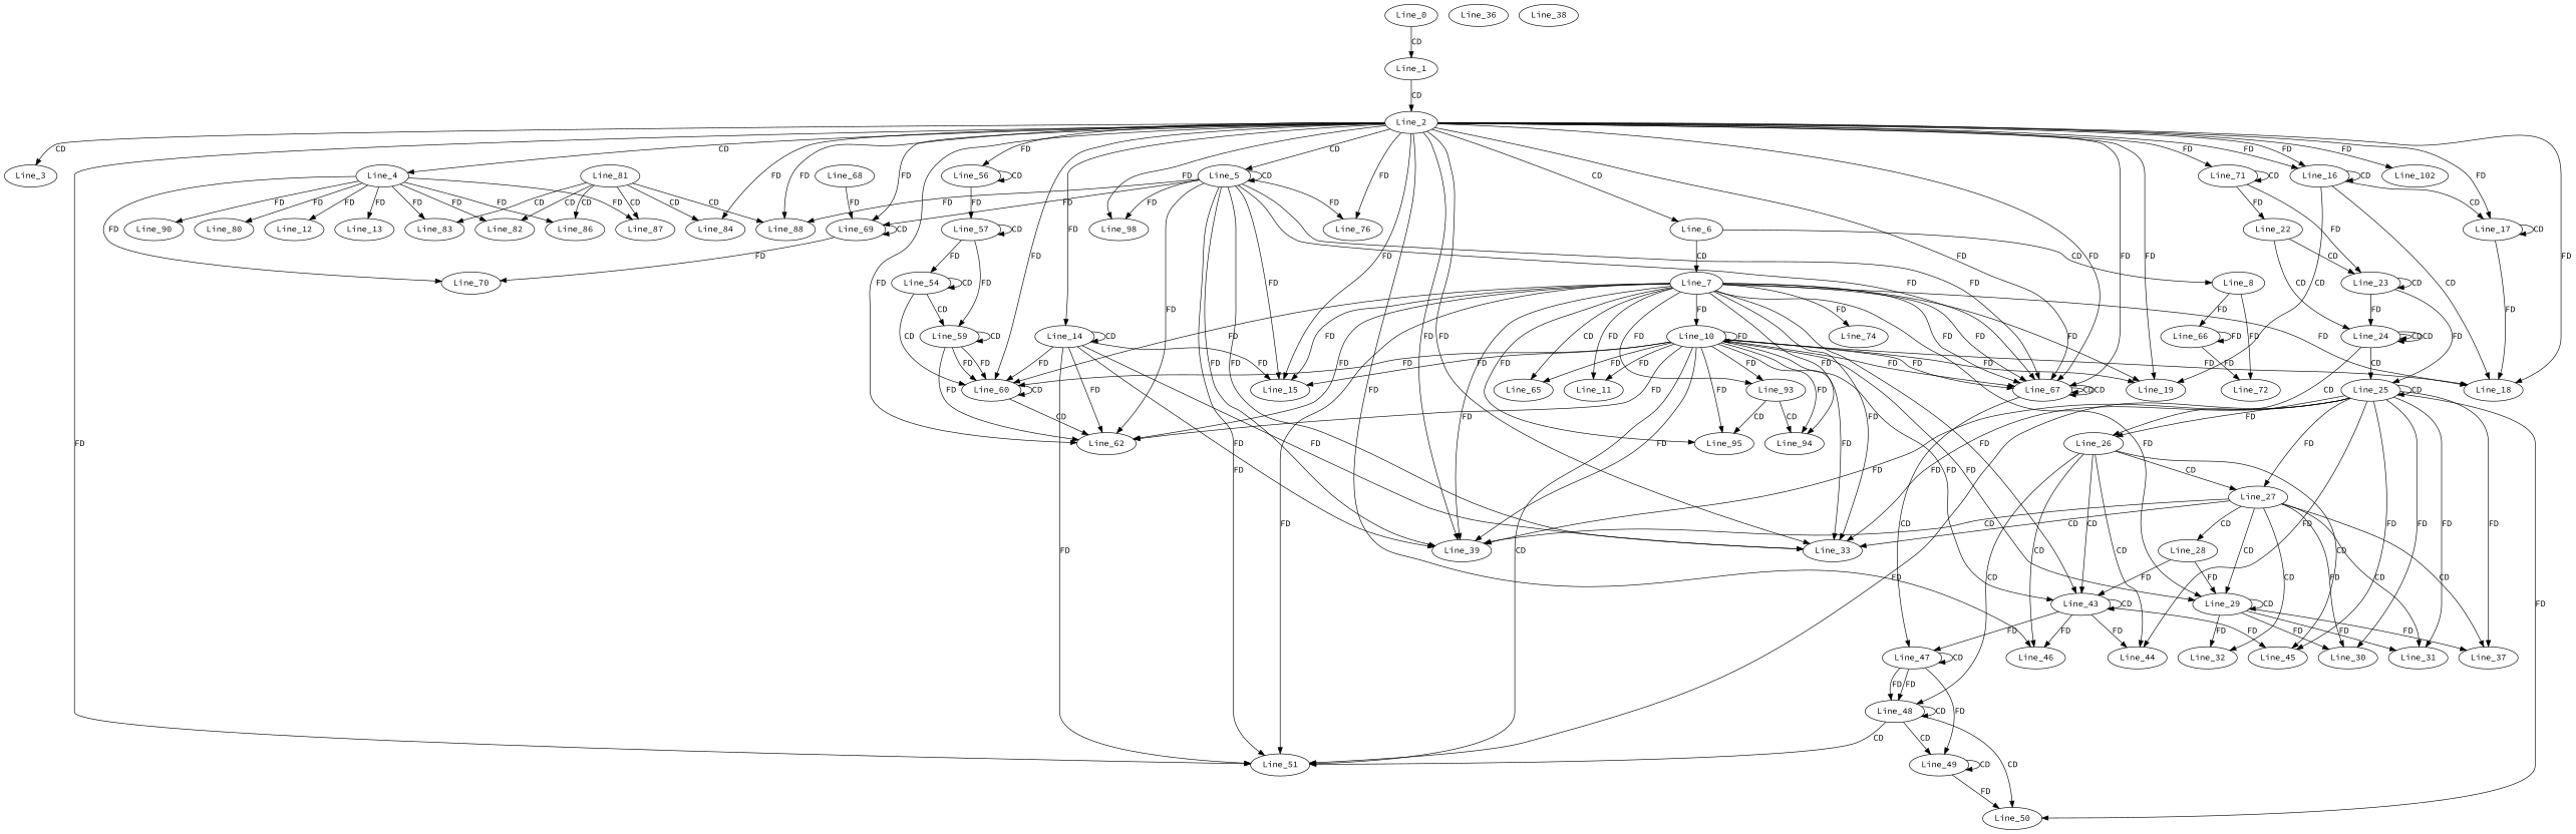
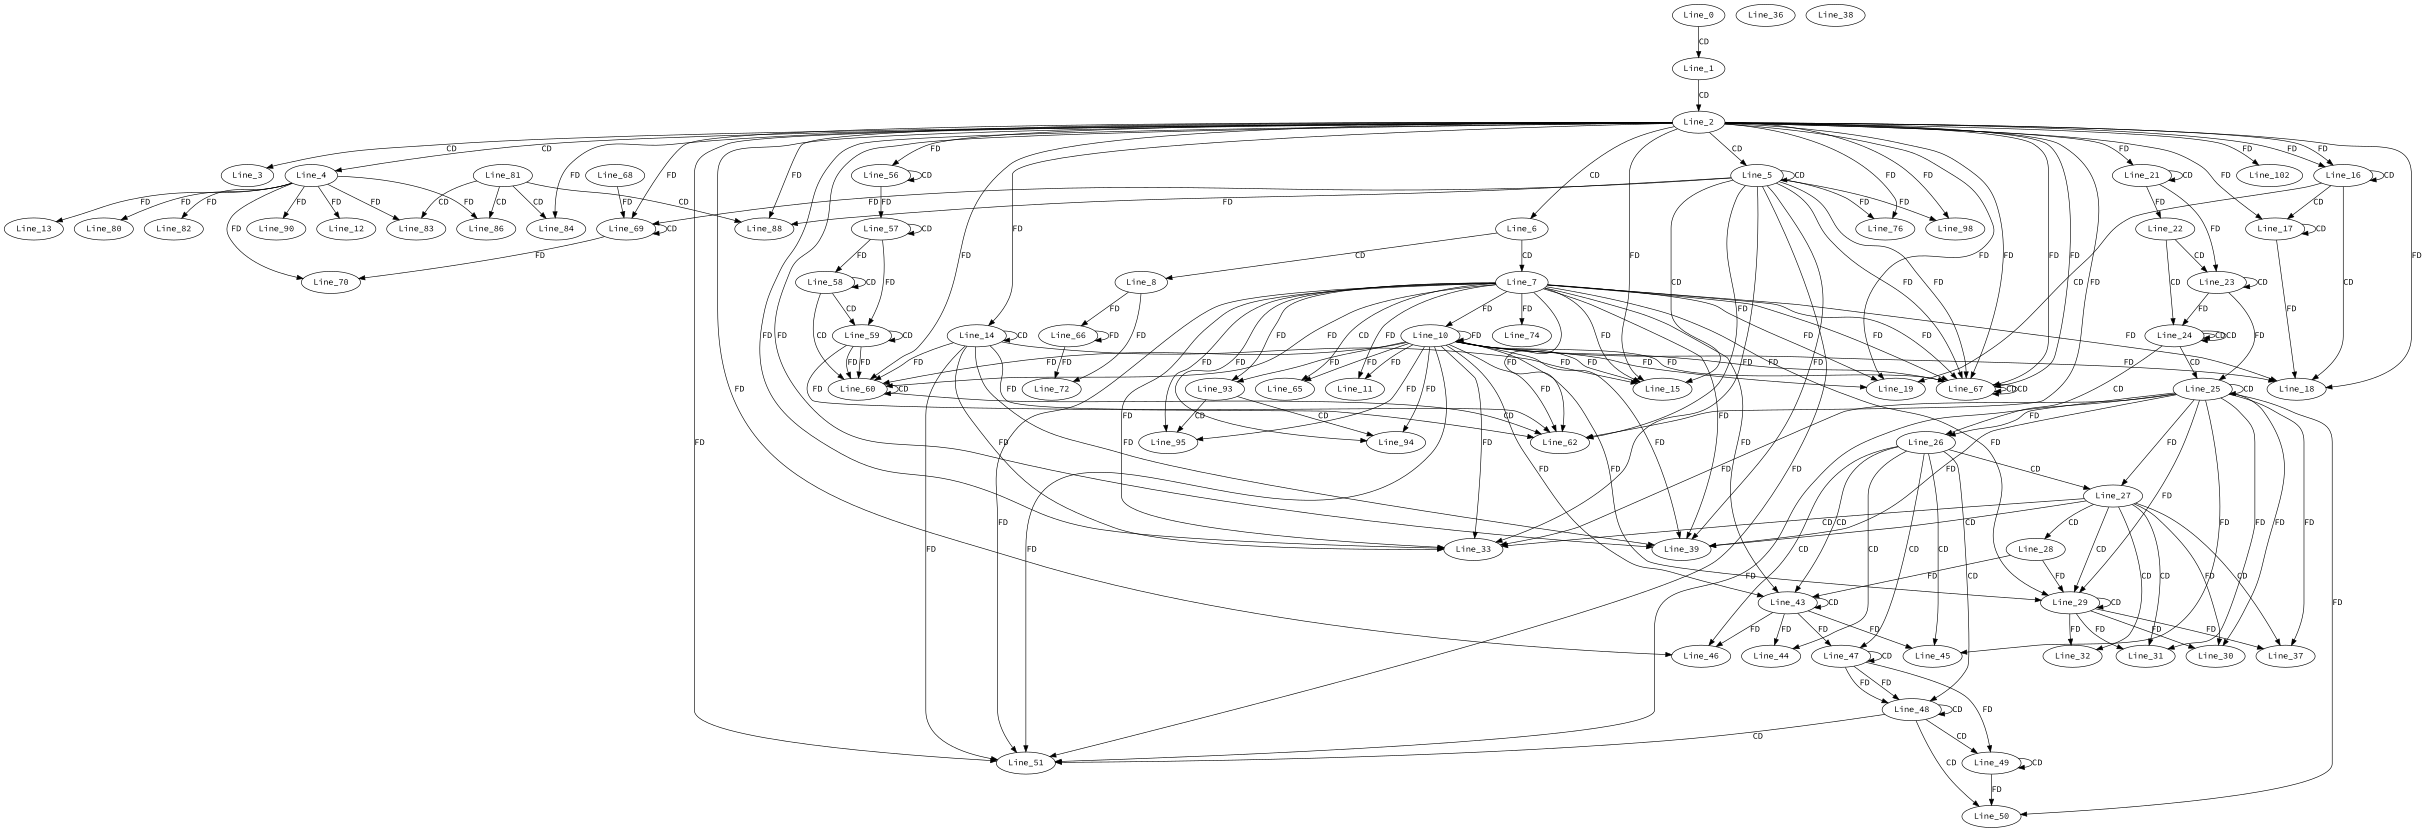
  digraph {
    fontname="Source Code Pro"
    node [fontname="Source Code Pro"]
    edge [fontname="Source Code Pro"]
    Line_0
    Line_1
    Line_2
    Line_3
    Line_4
    Line_5
    Line_6
    Line_14
    Line_15
    Line_16
    Line_17
    Line_18
    Line_19
-   Line_21 [label=Line_71]
+   Line_21
    Line_33
    Line_39
    Line_46
    Line_51
    Line_56
    Line_60
    Line_62
    Line_67
    Line_69
    Line_76
    Line_84
    Line_88
    Line_98
    Line_102
    Line_12
    Line_13
    Line_70
    Line_80
    Line_82
    Line_83
    Line_86
-   Line_87
    Line_90
    Line_7
    Line_8
    Line_22
    Line_23
    Line_57
    Line_10
    Line_11
    Line_29
    Line_43
    Line_65
    Line_74
    Line_93
    Line_94
    Line_95
    Line_66
    Line_72
    Line_30
    Line_31
    Line_37
    Line_32
    Line_44
    Line_45
    Line_47
    Line_24
    Line_25
    Line_26
    Line_27
    Line_50
    Line_48
    Line_28
    Line_49
    Line_36
    Line_38
-   Line_58 [label=Line_54]
+   Line_58
    Line_59
    Line_68
    Line_81
    Line_0 -> Line_1 [label=CD]
    Line_1 -> Line_2 [label=CD]
    Line_2 -> Line_3 [label=CD]
    Line_2 -> Line_4 [label=CD]
    Line_2 -> Line_5 [label=CD]
    Line_2 -> Line_6 [label=CD]
    Line_2 -> Line_14 [label=FD]
    Line_2 -> Line_15 [label=FD]
    Line_2 -> Line_16 [label=FD]
    Line_2 -> Line_16 [label=FD]
    Line_2 -> Line_17 [label=FD]
    Line_2 -> Line_18 [label=FD]
    Line_2 -> Line_19 [label=FD]
    Line_2 -> Line_21 [label=FD]
    Line_2 -> Line_33 [label=FD]
    Line_2 -> Line_39 [label=FD]
    Line_2 -> Line_46 [label=FD]
    Line_2 -> Line_51 [label=FD]
    Line_2 -> Line_56 [label=FD]
    Line_2 -> Line_60 [label=FD]
    Line_2 -> Line_62 [label=FD]
    Line_2 -> Line_67 [label=FD]
    Line_2 -> Line_67 [label=FD]
    Line_2 -> Line_67 [label=FD]
    Line_2 -> Line_69 [label=FD]
    Line_2 -> Line_76 [label=FD]
    Line_2 -> Line_84 [label=FD]
    Line_2 -> Line_88 [label=FD]
    Line_2 -> Line_98 [label=FD]
    Line_2 -> Line_102 [label=FD]
    Line_4 -> Line_12 [label=FD]
    Line_4 -> Line_13 [label=FD]
    Line_4 -> Line_70 [label=FD]
    Line_4 -> Line_80 [label=FD]
    Line_4 -> Line_82 [label=FD]
    Line_4 -> Line_83 [label=FD]
    Line_4 -> Line_86 [label=FD]
-   Line_4 -> Line_87 [label=FD]
    Line_4 -> Line_90 [label=FD]
    Line_5 -> Line_5 [label=CD]
-   Line_5 -> Line_15 [label=FD]
+   Line_5 -> Line_15 [label=CD]
    Line_5 -> Line_33 [label=FD]
    Line_5 -> Line_39 [label=FD]
    Line_5 -> Line_51 [label=FD]
    Line_5 -> Line_62 [label=FD]
    Line_5 -> Line_67 [label=FD]
    Line_5 -> Line_67 [label=FD]
    Line_5 -> Line_69 [label=FD]
    Line_5 -> Line_76 [label=FD]
    Line_5 -> Line_88 [label=FD]
    Line_5 -> Line_98 [label=FD]
    Line_6 -> Line_7 [label=CD]
    Line_6 -> Line_8 [label=CD]
    Line_14 -> Line_14 [label=CD]
    Line_14 -> Line_15 [label=FD]
    Line_14 -> Line_33 [label=FD]
    Line_14 -> Line_39 [label=FD]
    Line_14 -> Line_51 [label=FD]
    Line_14 -> Line_60 [label=FD]
    Line_14 -> Line_62 [label=FD]
    Line_16 -> Line_16 [label=CD]
    Line_16 -> Line_17 [label=CD]
    Line_16 -> Line_18 [label=CD]
    Line_16 -> Line_19 [label=CD]
    Line_17 -> Line_17 [label=CD]
    Line_17 -> Line_18 [label=FD]
    Line_21 -> Line_21 [label=CD]
    Line_21 -> Line_22 [label=FD]
    Line_21 -> Line_23 [label=FD]
    Line_56 -> Line_56 [label=CD]
    Line_56 -> Line_57 [label=FD]
    Line_60 -> Line_60 [label=CD]
    Line_60 -> Line_62 [label=CD]
    Line_67 -> Line_67 [label=CD]
    Line_67 -> Line_67 [label=CD]
    Line_69 -> Line_69 [label=CD]
    Line_69 -> Line_70 [label=FD]
    Line_7 -> Line_15 [label=FD]
    Line_7 -> Line_18 [label=FD]
    Line_7 -> Line_19 [label=FD]
    Line_7 -> Line_33 [label=FD]
    Line_7 -> Line_39 [label=FD]
    Line_7 -> Line_51 [label=FD]
    Line_7 -> Line_60 [label=FD]
    Line_7 -> Line_62 [label=FD]
    Line_7 -> Line_67 [label=FD]
    Line_7 -> Line_67 [label=FD]
    Line_7 -> Line_10 [label=FD]
    Line_7 -> Line_11 [label=FD]
    Line_7 -> Line_29 [label=FD]
    Line_7 -> Line_43 [label=FD]
    Line_7 -> Line_65 [label=CD]
    Line_7 -> Line_74 [label=FD]
    Line_7 -> Line_93 [label=FD]
    Line_7 -> Line_94 [label=FD]
    Line_7 -> Line_95 [label=FD]
    Line_8 -> Line_66 [label=FD]
    Line_8 -> Line_72 [label=FD]
    Line_22 -> Line_23 [label=CD]
    Line_22 -> Line_24 [label=CD]
    Line_23 -> Line_23 [label=CD]
    Line_23 -> Line_24 [label=FD]
    Line_23 -> Line_25 [label=FD]
    Line_57 -> Line_57 [label=CD]
    Line_57 -> Line_58 [label=FD]
    Line_57 -> Line_59 [label=FD]
    Line_10 -> Line_15 [label=FD]
    Line_10 -> Line_18 [label=FD]
    Line_10 -> Line_19 [label=FD]
    Line_10 -> Line_33 [label=FD]
    Line_10 -> Line_39 [label=FD]
-   Line_10 -> Line_51 [label=CD]
+   Line_10 -> Line_51 [label=FD]
    Line_10 -> Line_60 [label=FD]
    Line_10 -> Line_62 [label=FD]
    Line_10 -> Line_67 [label=FD]
    Line_10 -> Line_67 [label=FD]
    Line_10 -> Line_10 [label=FD]
    Line_10 -> Line_11 [label=FD]
    Line_10 -> Line_29 [label=FD]
    Line_10 -> Line_43 [label=FD]
    Line_10 -> Line_65 [label=FD]
    Line_10 -> Line_93 [label=FD]
    Line_10 -> Line_94 [label=FD]
    Line_10 -> Line_95 [label=FD]
    Line_29 -> Line_29 [label=CD]
    Line_29 -> Line_30 [label=FD]
    Line_29 -> Line_31 [label=FD]
    Line_29 -> Line_37 [label=FD]
    Line_29 -> Line_32 [label=FD]
    Line_43 -> Line_46 [label=FD]
    Line_43 -> Line_43 [label=CD]
    Line_43 -> Line_44 [label=FD]
    Line_43 -> Line_45 [label=FD]
    Line_43 -> Line_47 [label=FD]
    Line_93 -> Line_94 [label=CD]
    Line_93 -> Line_95 [label=CD]
    Line_66 -> Line_66 [label=FD]
    Line_66 -> Line_72 [label=FD]
    Line_47 -> Line_47 [label=CD]
    Line_47 -> Line_48 [label=FD]
    Line_47 -> Line_48 [label=FD]
    Line_47 -> Line_49 [label=FD]
    Line_24 -> Line_24 [label=CD]
    Line_24 -> Line_24 [label=CD]
    Line_24 -> Line_25 [label=CD]
    Line_24 -> Line_26 [label=CD]
    Line_25 -> Line_33 [label=FD]
    Line_25 -> Line_39 [label=FD]
    Line_25 -> Line_51 [label=FD]
    Line_25 -> Line_30 [label=FD]
    Line_25 -> Line_31 [label=FD]
    Line_25 -> Line_37 [label=FD]
-   Line_25 -> Line_44 [label=FD]
+   Line_25 -> Line_29 [label=FD]
    Line_25 -> Line_45 [label=FD]
    Line_25 -> Line_25 [label=CD]
    Line_25 -> Line_26 [label=FD]
    Line_25 -> Line_27 [label=FD]
    Line_25 -> Line_50 [label=FD]
    Line_26 -> Line_46 [label=CD]
    Line_26 -> Line_43 [label=CD]
    Line_26 -> Line_44 [label=CD]
    Line_26 -> Line_45 [label=CD]
-   Line_67 -> Line_47 [label=CD]
+   Line_26 -> Line_47 [label=CD]
    Line_26 -> Line_27 [label=CD]
    Line_26 -> Line_48 [label=CD]
    Line_27 -> Line_33 [label=CD]
    Line_27 -> Line_39 [label=CD]
    Line_27 -> Line_29 [label=CD]
    Line_27 -> Line_30 [label=FD]
    Line_27 -> Line_31 [label=CD]
    Line_27 -> Line_37 [label=CD]
    Line_27 -> Line_32 [label=CD]
    Line_27 -> Line_28 [label=CD]
    Line_48 -> Line_51 [label=CD]
    Line_48 -> Line_50 [label=CD]
    Line_48 -> Line_48 [label=CD]
    Line_48 -> Line_49 [label=CD]
    Line_28 -> Line_29 [label=FD]
    Line_28 -> Line_43 [label=FD]
    Line_49 -> Line_50 [label=FD]
    Line_49 -> Line_49 [label=CD]
    Line_58 -> Line_60 [label=CD]
    Line_58 -> Line_58 [label=CD]
    Line_58 -> Line_59 [label=CD]
    Line_59 -> Line_60 [label=FD]
    Line_59 -> Line_60 [label=FD]
    Line_59 -> Line_62 [label=FD]
    Line_59 -> Line_59 [label=CD]
    Line_68 -> Line_69 [label=FD]
    Line_81 -> Line_84 [label=CD]
    Line_81 -> Line_88 [label=CD]
-   Line_81 -> Line_82 [label=CD]
    Line_81 -> Line_83 [label=CD]
    Line_81 -> Line_86 [label=CD]
-   Line_81 -> Line_87 [label=CD]
  }
